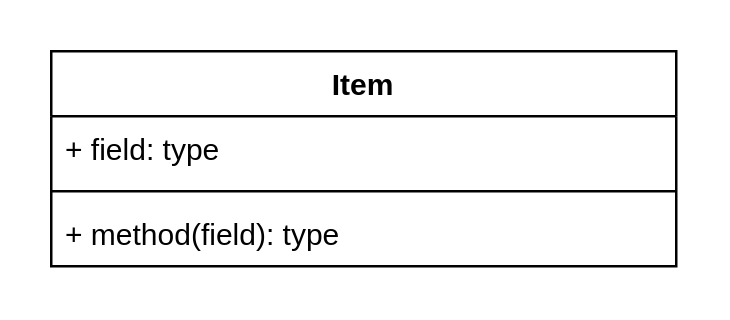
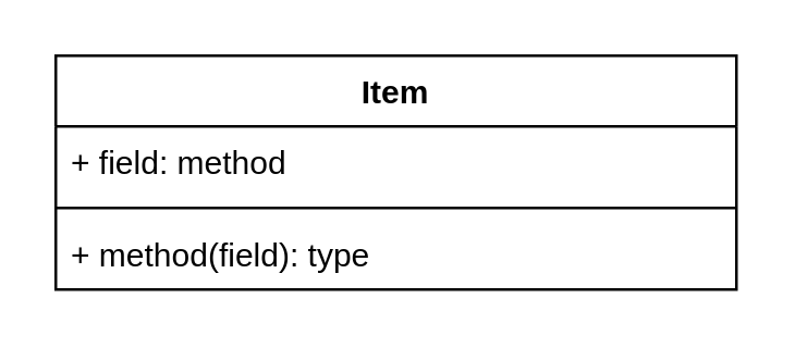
  <mxCell id="0" />
  <mxCell id="1" parent="0" />
  <mxCell id="2" value="Item" style="swimlane;fontStyle=1;align=center;verticalAlign=top;childLayout=stackLayout;horizontal=1;startSize=26;horizontalStack=0;resizeParent=1;resizeParentMax=0;resizeLast=0;collapsible=1;marginBottom=0;whiteSpace=wrap;html=1;" vertex="1" parent="1"><mxGeometry x="20" y="20" width="250" height="86" as="geometry" /></mxCell>
- <mxCell id="3" value="+ field: type" style="text;strokeColor=none;fillColor=none;align=left;verticalAlign=top;spacingLeft=4;spacingRight=4;overflow=hidden;rotatable=0;points=[[0,0.5],[1,0.5]];portConstraint=eastwest;whiteSpace=wrap;html=1;" vertex="1" parent="2"><mxGeometry y="26" width="250" height="26" as="geometry" /></mxCell>
+ <mxCell id="3" value="+ field: method" style="text;strokeColor=none;fillColor=none;align=left;verticalAlign=top;spacingLeft=4;spacingRight=4;overflow=hidden;rotatable=0;points=[[0,0.5],[1,0.5]];portConstraint=eastwest;whiteSpace=wrap;html=1;" vertex="1" parent="2"><mxGeometry y="26" width="250" height="26" as="geometry" /></mxCell>
  <mxCell id="4" value="" style="line;strokeWidth=1;fillColor=none;align=left;verticalAlign=middle;spacingTop=-1;spacingLeft=3;spacingRight=3;rotatable=0;labelPosition=right;points=[];portConstraint=eastwest;strokeColor=inherit;" vertex="1" parent="2"><mxGeometry y="52" width="250" height="8" as="geometry" /></mxCell>
  <mxCell id="5" value="+ method(field): type" style="text;strokeColor=none;fillColor=none;align=left;verticalAlign=top;spacingLeft=4;spacingRight=4;overflow=hidden;rotatable=0;points=[[0,0.5],[1,0.5]];portConstraint=eastwest;whiteSpace=wrap;html=1;" vertex="1" parent="2"><mxGeometry y="60" width="250" height="26" as="geometry" /></mxCell>
